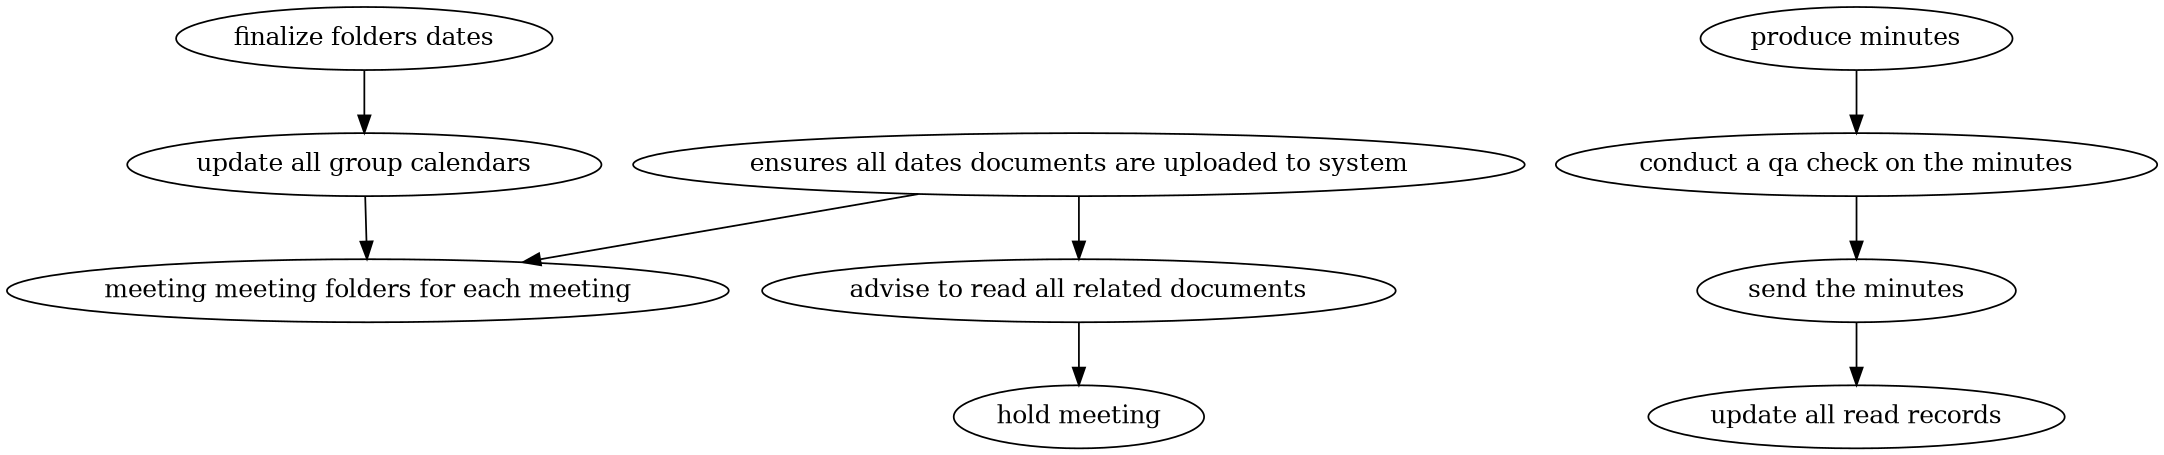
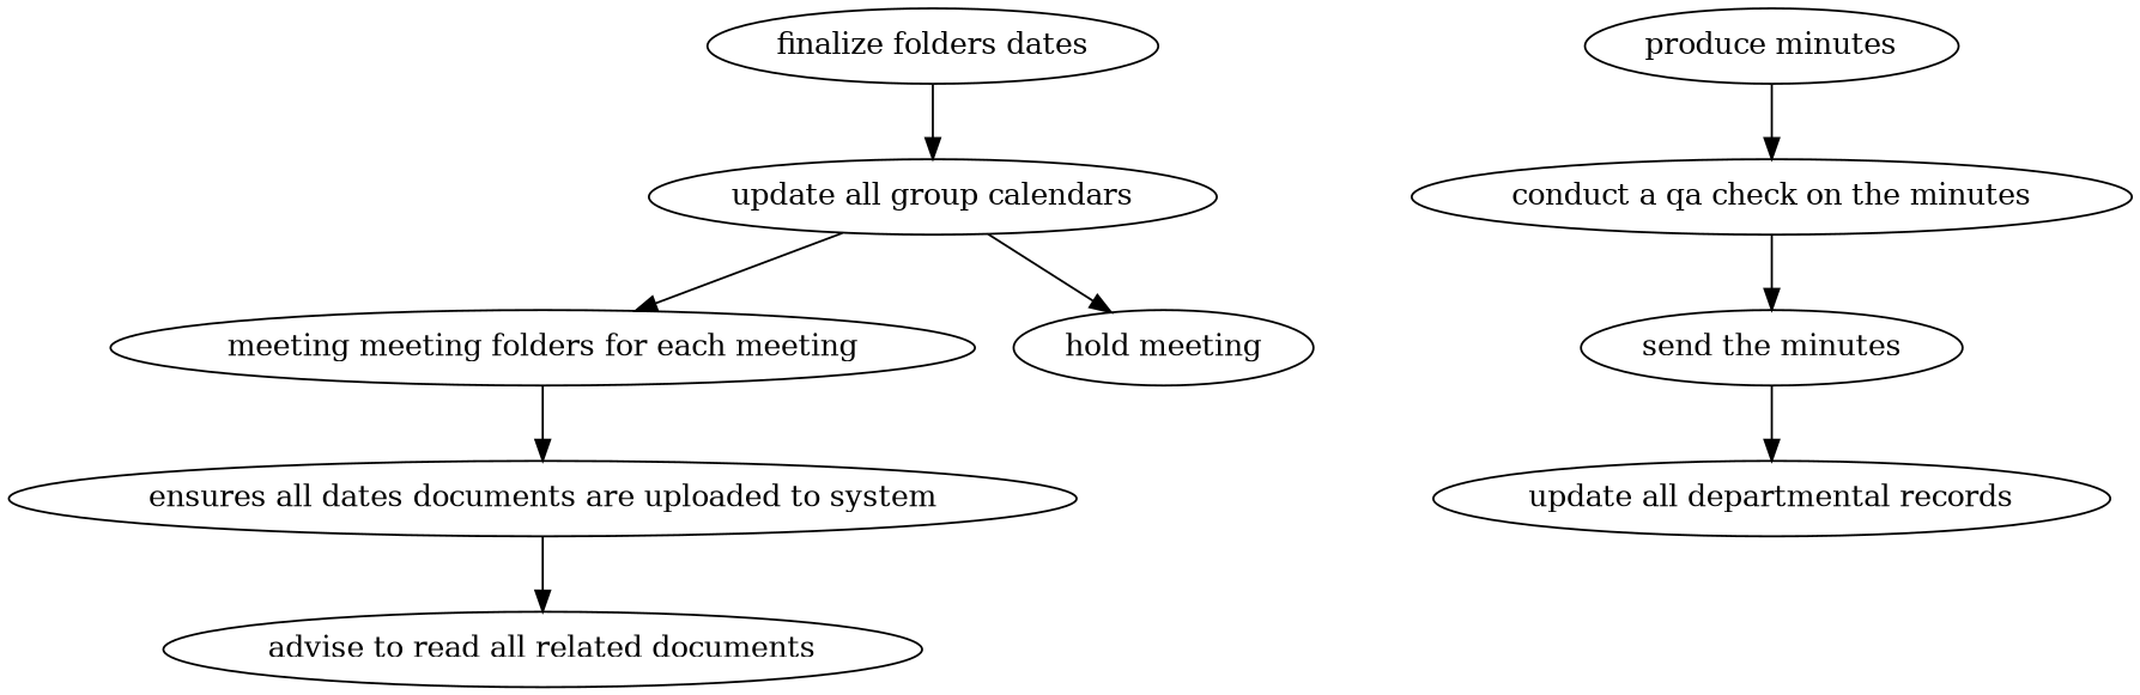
  strict digraph {
    edge [attrs="{'type': 'flow', 'label': 'flow'}"]
    n1 [attrs="{'type': 'Activity', 'label': 'finalize the dates'}" label="finalize folders dates"]
    "update all group calendars" [attrs="{'type': 'Activity', 'label': 'update all group calendars'}"]
    n3 [attrs="{'type': 'Activity', 'label': 'create meeting folders for each meeting'}" label="meeting meeting folders for each meeting"]
    n4 [attrs="{'type': 'Activity', 'label': 'ensures all appropriate documents are uploaded to system'}" label="ensures all dates documents are uploaded to system"]
    "advise to read all related documents" [attrs="{'type': 'Activity', 'label': 'advise to read all related documents'}"]
    "hold meeting" [attrs="{'type': 'Activity', 'label': 'hold meeting'}"]
    "produce minutes" [attrs="{'type': 'Activity', 'label': 'produce minutes'}"]
    "conduct a qa check on the minutes" [attrs="{'type': 'Activity', 'label': 'conduct a qa check on the minutes'}"]
    "send the minutes" [attrs="{'type': 'Activity', 'label': 'send the minutes'}"]
-   "update all departmental records" [attrs="{'type': 'Activity', 'label': 'update all departmental records'}" label="update all read records"]
+   "update all departmental records" [attrs="{'type': 'Activity', 'label': 'update all departmental records'}"]
    n1 -> "update all group calendars"
    "update all group calendars" -> n3
-   n4 -> n3
+   n3 -> n4
    n4 -> "advise to read all related documents"
-   "advise to read all related documents" -> "hold meeting"
+   "update all group calendars" -> "hold meeting"
    "produce minutes" -> "conduct a qa check on the minutes"
    "conduct a qa check on the minutes" -> "send the minutes"
    "send the minutes" -> "update all departmental records"
  }
